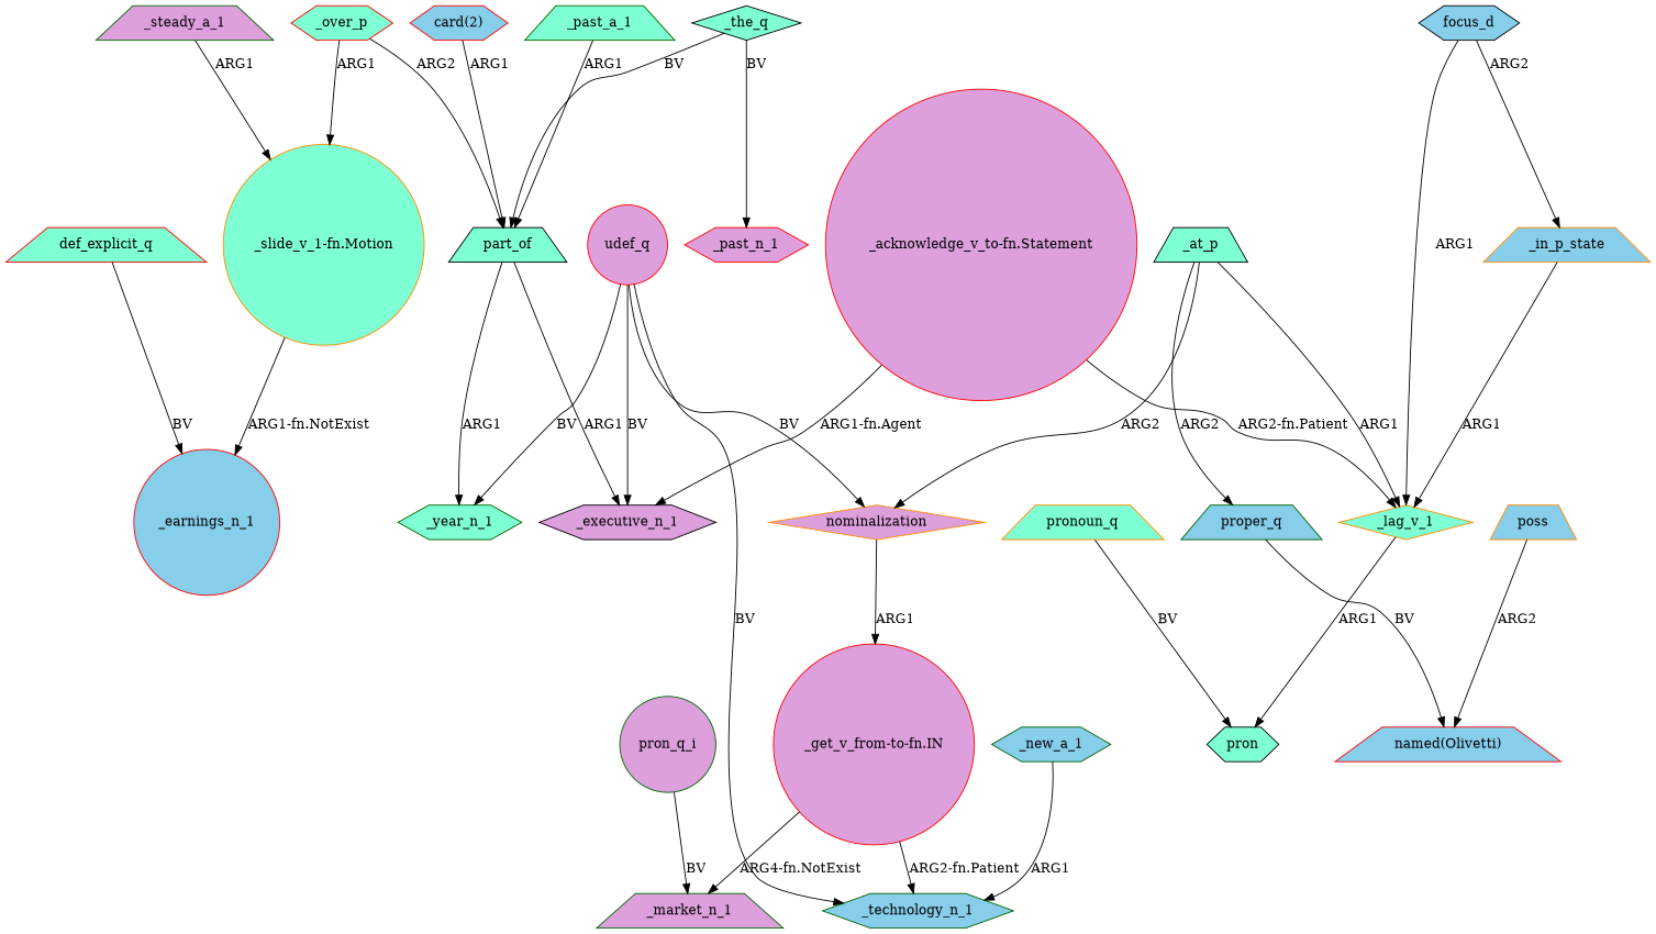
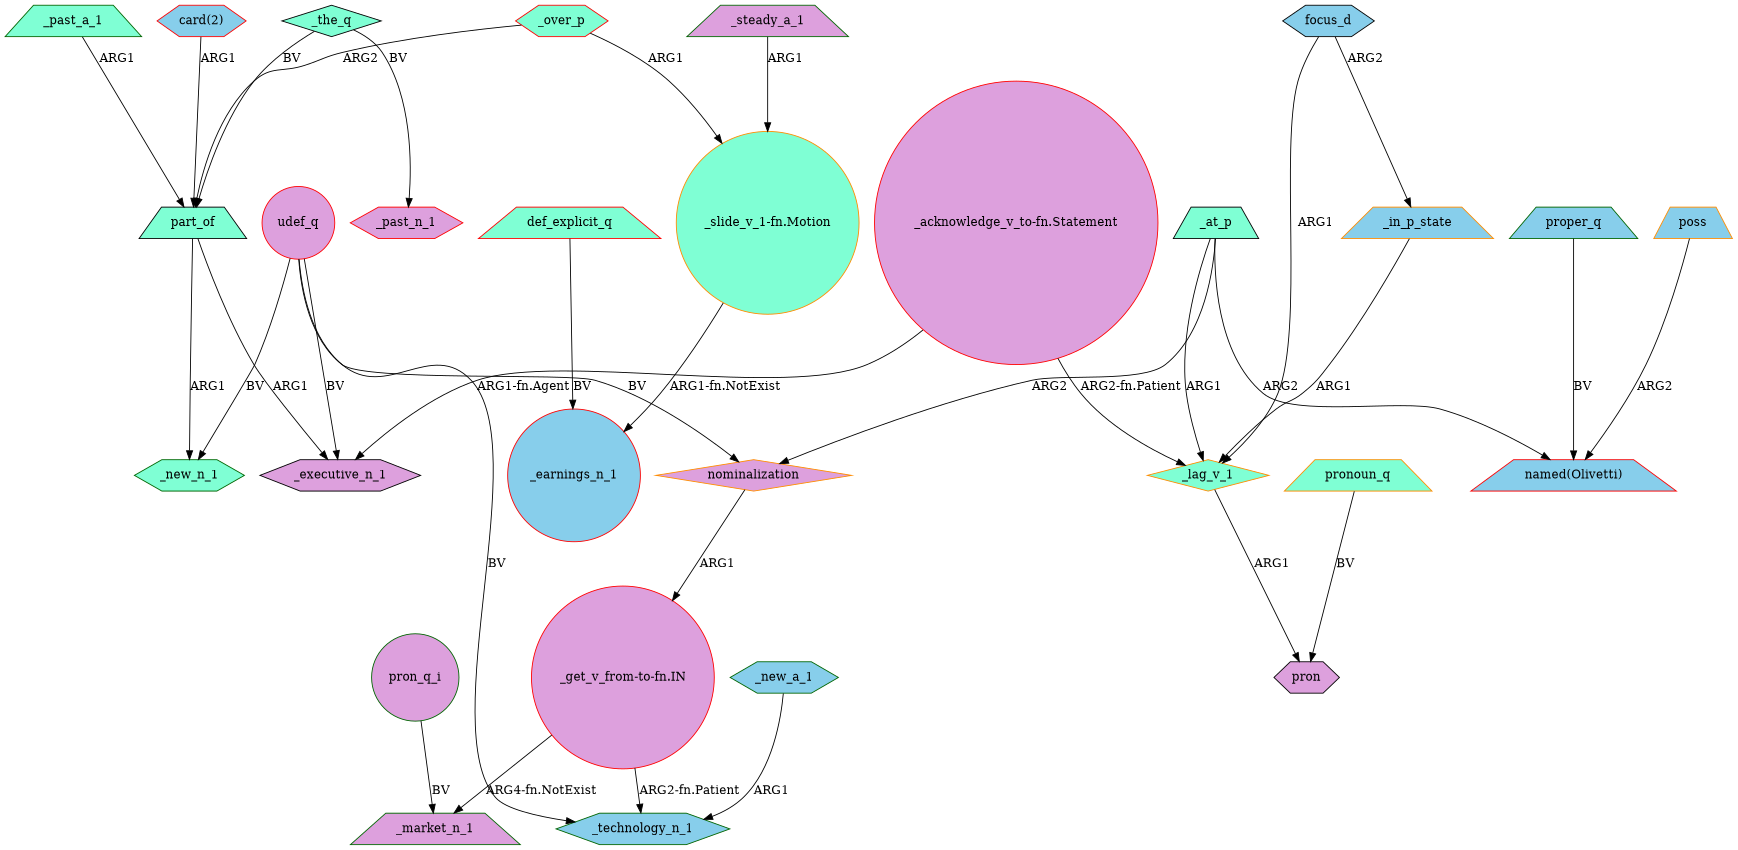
  digraph {
    node [color=red fillcolor=plum shape=trapezium style=filled]
    nominalization [color=darkorange shape=diamond]
    "_get_v_from-to-fn.IN" [shape=circle]
    _market_n_1 [color=darkgreen]
    _technology_n_1 [color=darkgreen fillcolor=skyblue shape=hexagon]
    n5 [color=darkgreen label=pron_q_i shape=circle]
    udef_q [shape=circle]
    _executive_n_1 [color=black shape=hexagon]
-   _year_n_1 [color=darkgreen fillcolor=aquamarine shape=hexagon]
+   _year_n_1 [color=darkgreen fillcolor=aquamarine shape=hexagon label=_new_n_1]
    _lag_v_1 [color=darkorange fillcolor=aquamarine shape=diamond]
-   pron [color=black fillcolor=aquamarine shape=hexagon]
+   pron [color=black shape=hexagon]
    focus_d [color=black fillcolor=skyblue shape=hexagon]
    _in_p_state [color=darkorange fillcolor=skyblue]
    _past_n_1 [shape=hexagon]
    _new_a_1 [color=darkgreen fillcolor=skyblue shape=hexagon]
    _past_a_1 [color=darkgreen fillcolor=aquamarine]
    part_of [color=black fillcolor=aquamarine]
    _over_p [fillcolor=aquamarine shape=hexagon]
    "_slide_v_1-fn.Motion" [color=darkorange fillcolor=aquamarine shape=circle]
    _earnings_n_1 [fillcolor=skyblue shape=circle]
    "card(2)" [fillcolor=skyblue shape=hexagon]
    _at_p [color=black fillcolor=aquamarine]
    "named(Olivetti)" [fillcolor=skyblue]
    proper_q [color=darkgreen fillcolor=skyblue]
    pronoun_q [color=darkorange fillcolor=aquamarine]
    _the_q [color=black fillcolor=aquamarine shape=diamond]
    _steady_a_1 [color=darkgreen]
    poss [color=darkorange fillcolor=skyblue]
    "_acknowledge_v_to-fn.Statement" [shape=circle]
    def_explicit_q [fillcolor=aquamarine]
    nominalization -> "_get_v_from-to-fn.IN" [label=ARG1]
    "_get_v_from-to-fn.IN" -> _market_n_1 [label="ARG4-fn.NotExist"]
    "_get_v_from-to-fn.IN" -> _technology_n_1 [label="ARG2-fn.Patient"]
    n5 -> _market_n_1 [label=BV]
    udef_q -> nominalization [label=BV]
    udef_q -> _technology_n_1 [label=BV]
    udef_q -> _executive_n_1 [label=BV]
    udef_q -> _year_n_1 [label=BV]
    _lag_v_1 -> pron [label=ARG1]
    focus_d -> _lag_v_1 [label=ARG1]
    focus_d -> _in_p_state [label=ARG2]
    _in_p_state -> _lag_v_1 [label=ARG1]
    _new_a_1 -> _technology_n_1 [label=ARG1]
    _past_a_1 -> part_of [label=ARG1]
    part_of -> _executive_n_1 [label=ARG1]
    part_of -> _year_n_1 [label=ARG1]
    _over_p -> part_of [label=ARG2]
    _over_p -> "_slide_v_1-fn.Motion" [label=ARG1]
    "_slide_v_1-fn.Motion" -> _earnings_n_1 [label="ARG1-fn.NotExist"]
    "card(2)" -> part_of [label=ARG1]
    _at_p -> nominalization [label=ARG2]
    _at_p -> _lag_v_1 [label=ARG1]
-   _at_p -> proper_q [label=ARG2]
+   _at_p -> "named(Olivetti)" [label=ARG2]
    proper_q -> "named(Olivetti)" [label=BV]
    pronoun_q -> pron [label=BV]
    _the_q -> _past_n_1 [label=BV]
    _the_q -> part_of [label=BV]
    _steady_a_1 -> "_slide_v_1-fn.Motion" [label=ARG1]
    poss -> "named(Olivetti)" [label=ARG2]
    "_acknowledge_v_to-fn.Statement" -> _executive_n_1 [label="ARG1-fn.Agent"]
    "_acknowledge_v_to-fn.Statement" -> _lag_v_1 [label="ARG2-fn.Patient"]
    def_explicit_q -> _earnings_n_1 [label=BV]
  }
